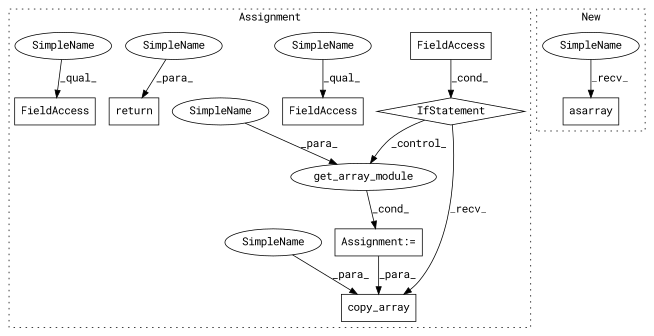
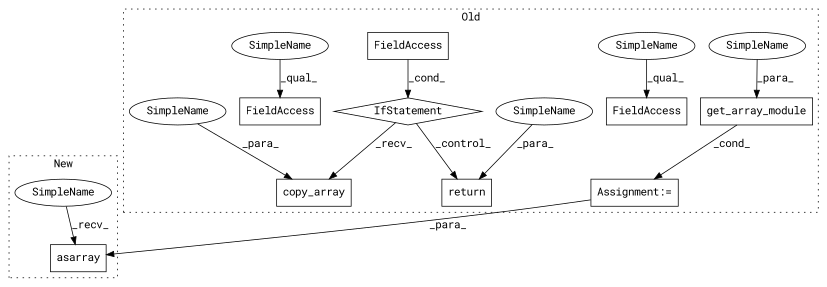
  digraph {
    fontname="Roboto Mono"
    node [a=42 fontname="Roboto Mono" l=4 s=404 shape=box]
    edge [fontname="Roboto Mono"]
    n1 [a=25 l="4,2" label=IfStatement s="336,347" shape=diamond]
    n2 [a=22 l=7 label=FieldAccess s=340]
    n3 [a=41 l=7 label=return s=424]
    n4 [a=32 l="11,1" label=copy_array s="357,415"]
-   n5 [a=32 l="17,1" label=get_array_module s="250,271" shape=ellipse]
+   n5 [a=32 l="17,1" label=get_array_module s="250,271"]
    n6 [a=22 l=10 label=FieldAccess]
    n7 [a=22 l=10 label=FieldAccess s=495]
    n8 [a=7 l=1 label="Assignment:=" s=249]
    n9 [label=SimpleName s=495 shape=ellipse]
    n10 [label=SimpleName s=267 shape=ellipse]
    n11 [label=SimpleName s=431 shape=ellipse]
    n12 [label=SimpleName shape=ellipse]
    n13 [label=SimpleName s=368 shape=ellipse]
    n14 [a=32 l="8,1" label=asarray s="323,375"]
    n15 [l=3 label=SimpleName s=319 shape=ellipse]
    subgraph cluster_1 {
-     label=Assignment
+     label=Old
      style=dotted
      n1
      n2
      n3
      n4
      n5
      n6
      n7
      n8
      n9
      n10
      n11
      n12
      n13
    }
    subgraph cluster_2 {
      label=New
      style=dotted
      n14
      n15
    }
-   n1 -> n5 [label=_control_]
+   n1 -> n3 [label=_control_]
    n1 -> n4 [label=_recv_]
    n2 -> n1 [label=_cond_]
    n5 -> n8 [label=_cond_]
-   n8 -> n4 [label=_para_]
+   n8 -> n14 [label=_para_]
    n9 -> n7 [label=_qual_]
    n10 -> n5 [label=_para_]
    n11 -> n3 [label=_para_]
    n12 -> n6 [label=_qual_]
    n13 -> n4 [label=_para_]
    n15 -> n14 [label=_recv_]
  }
